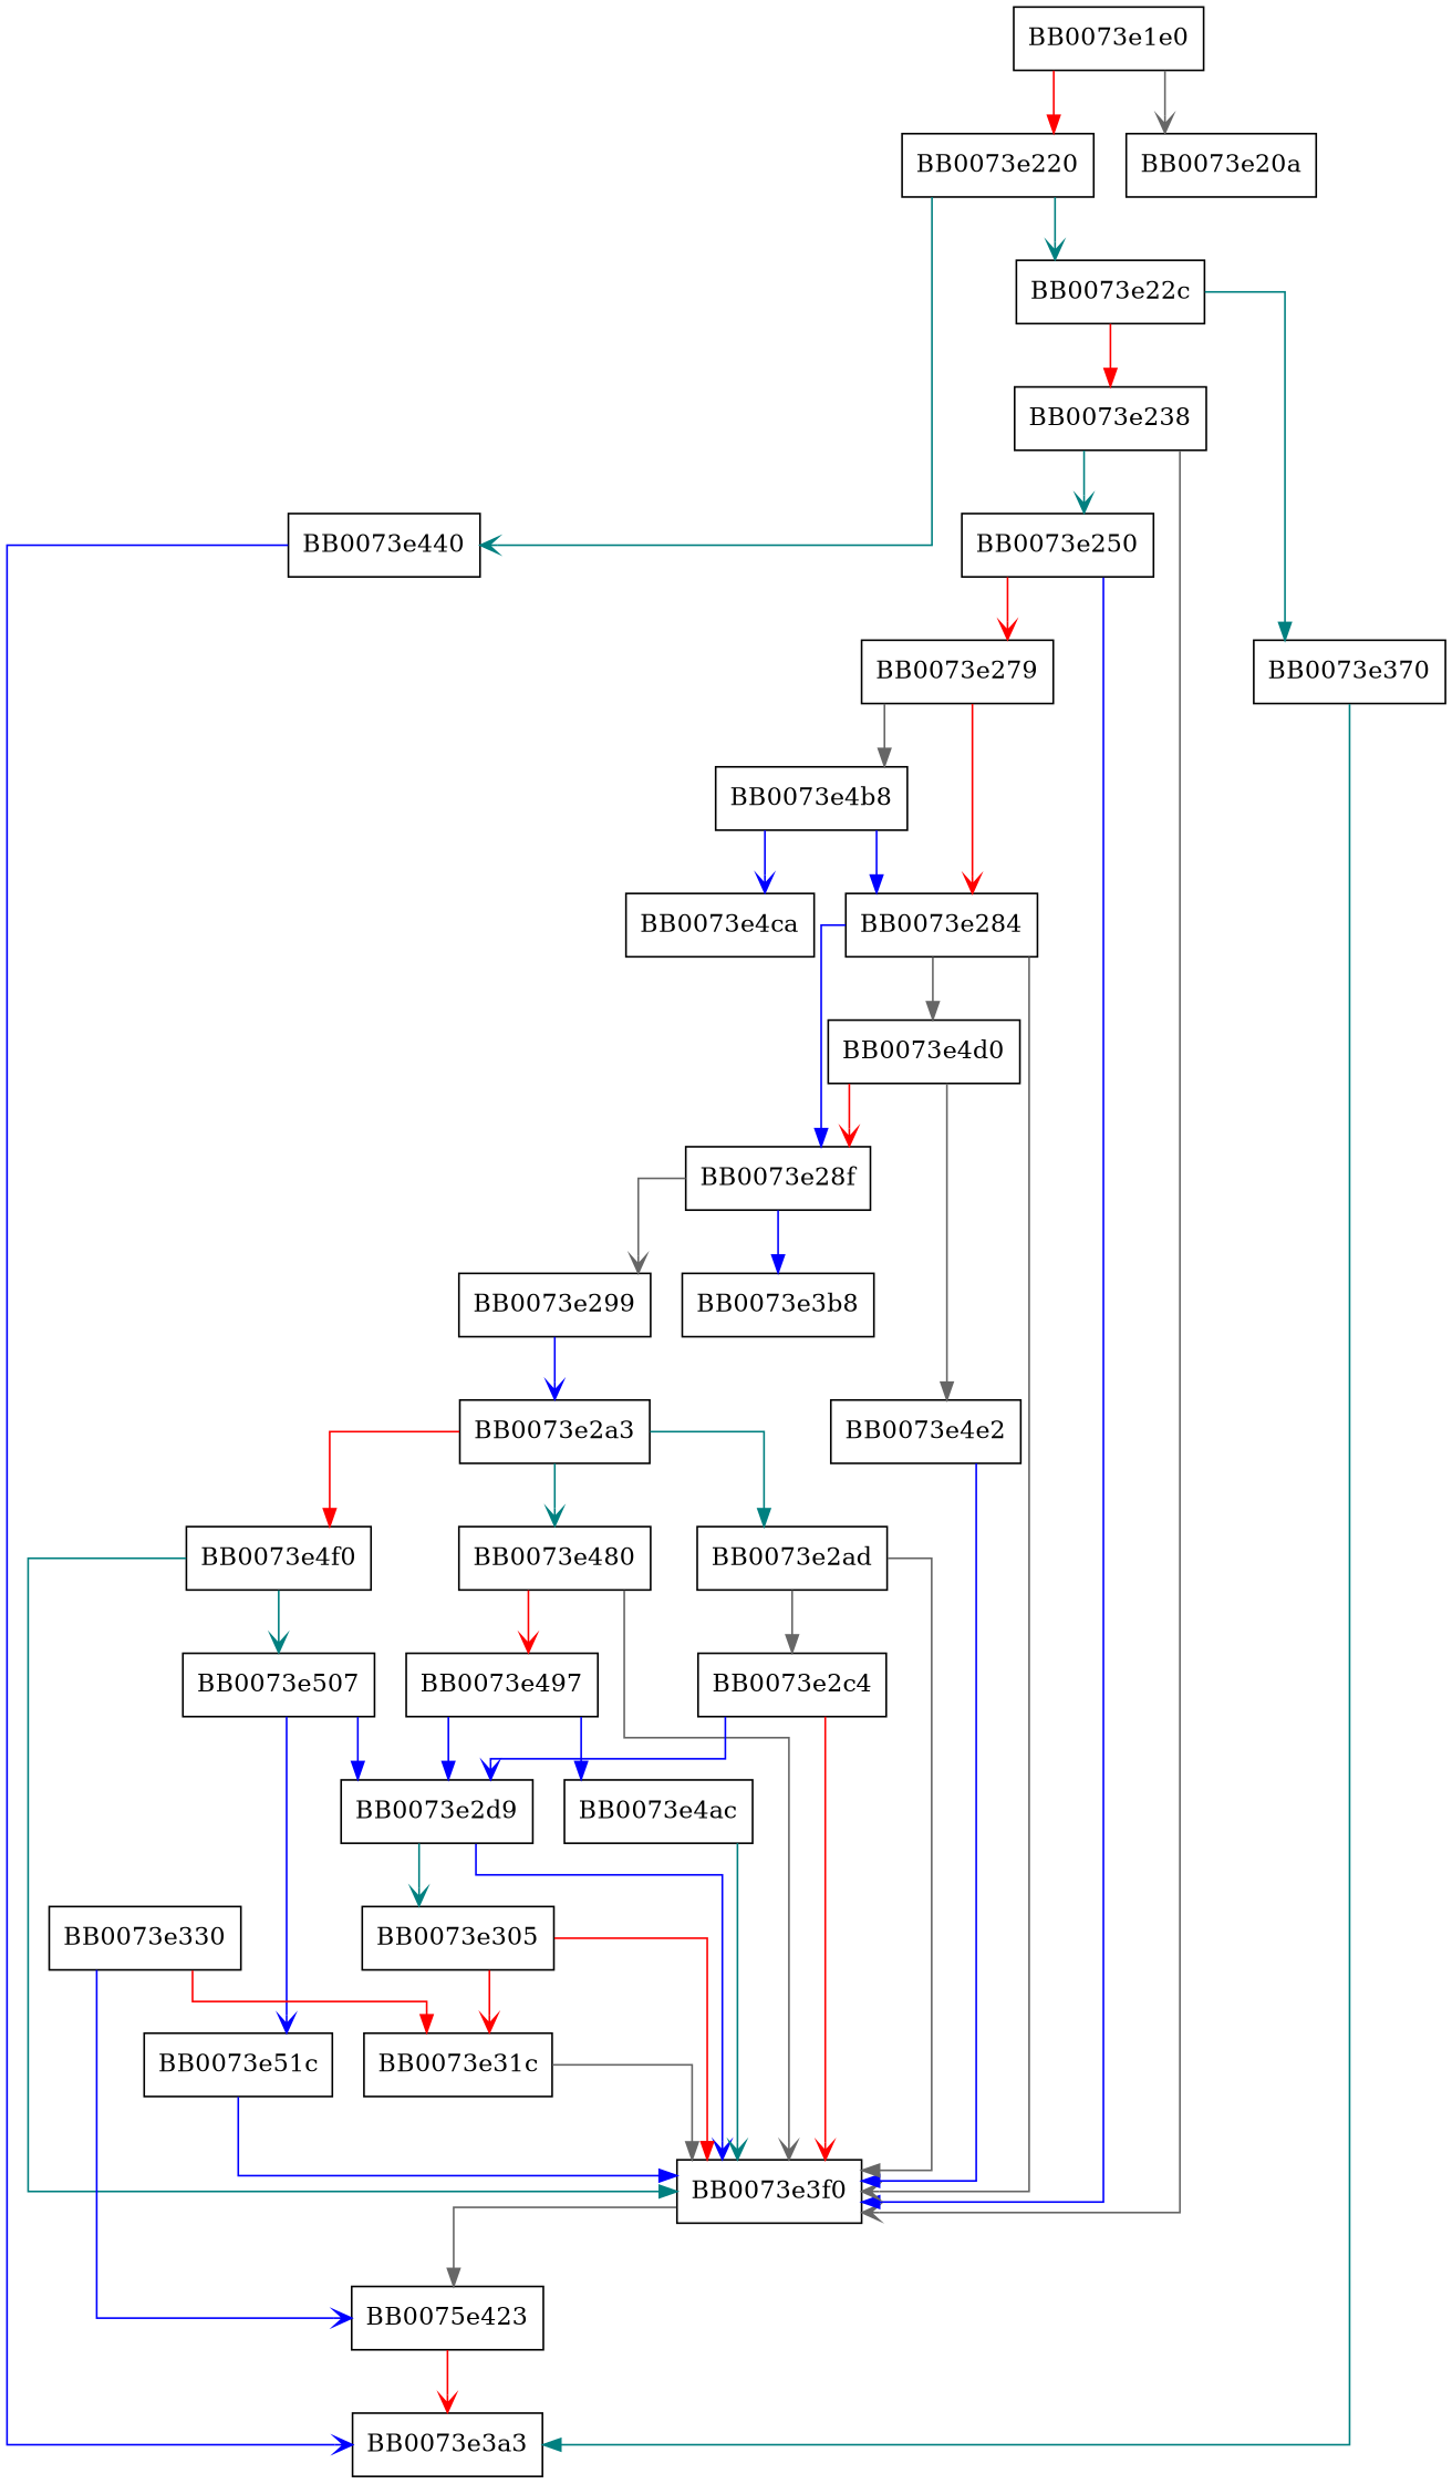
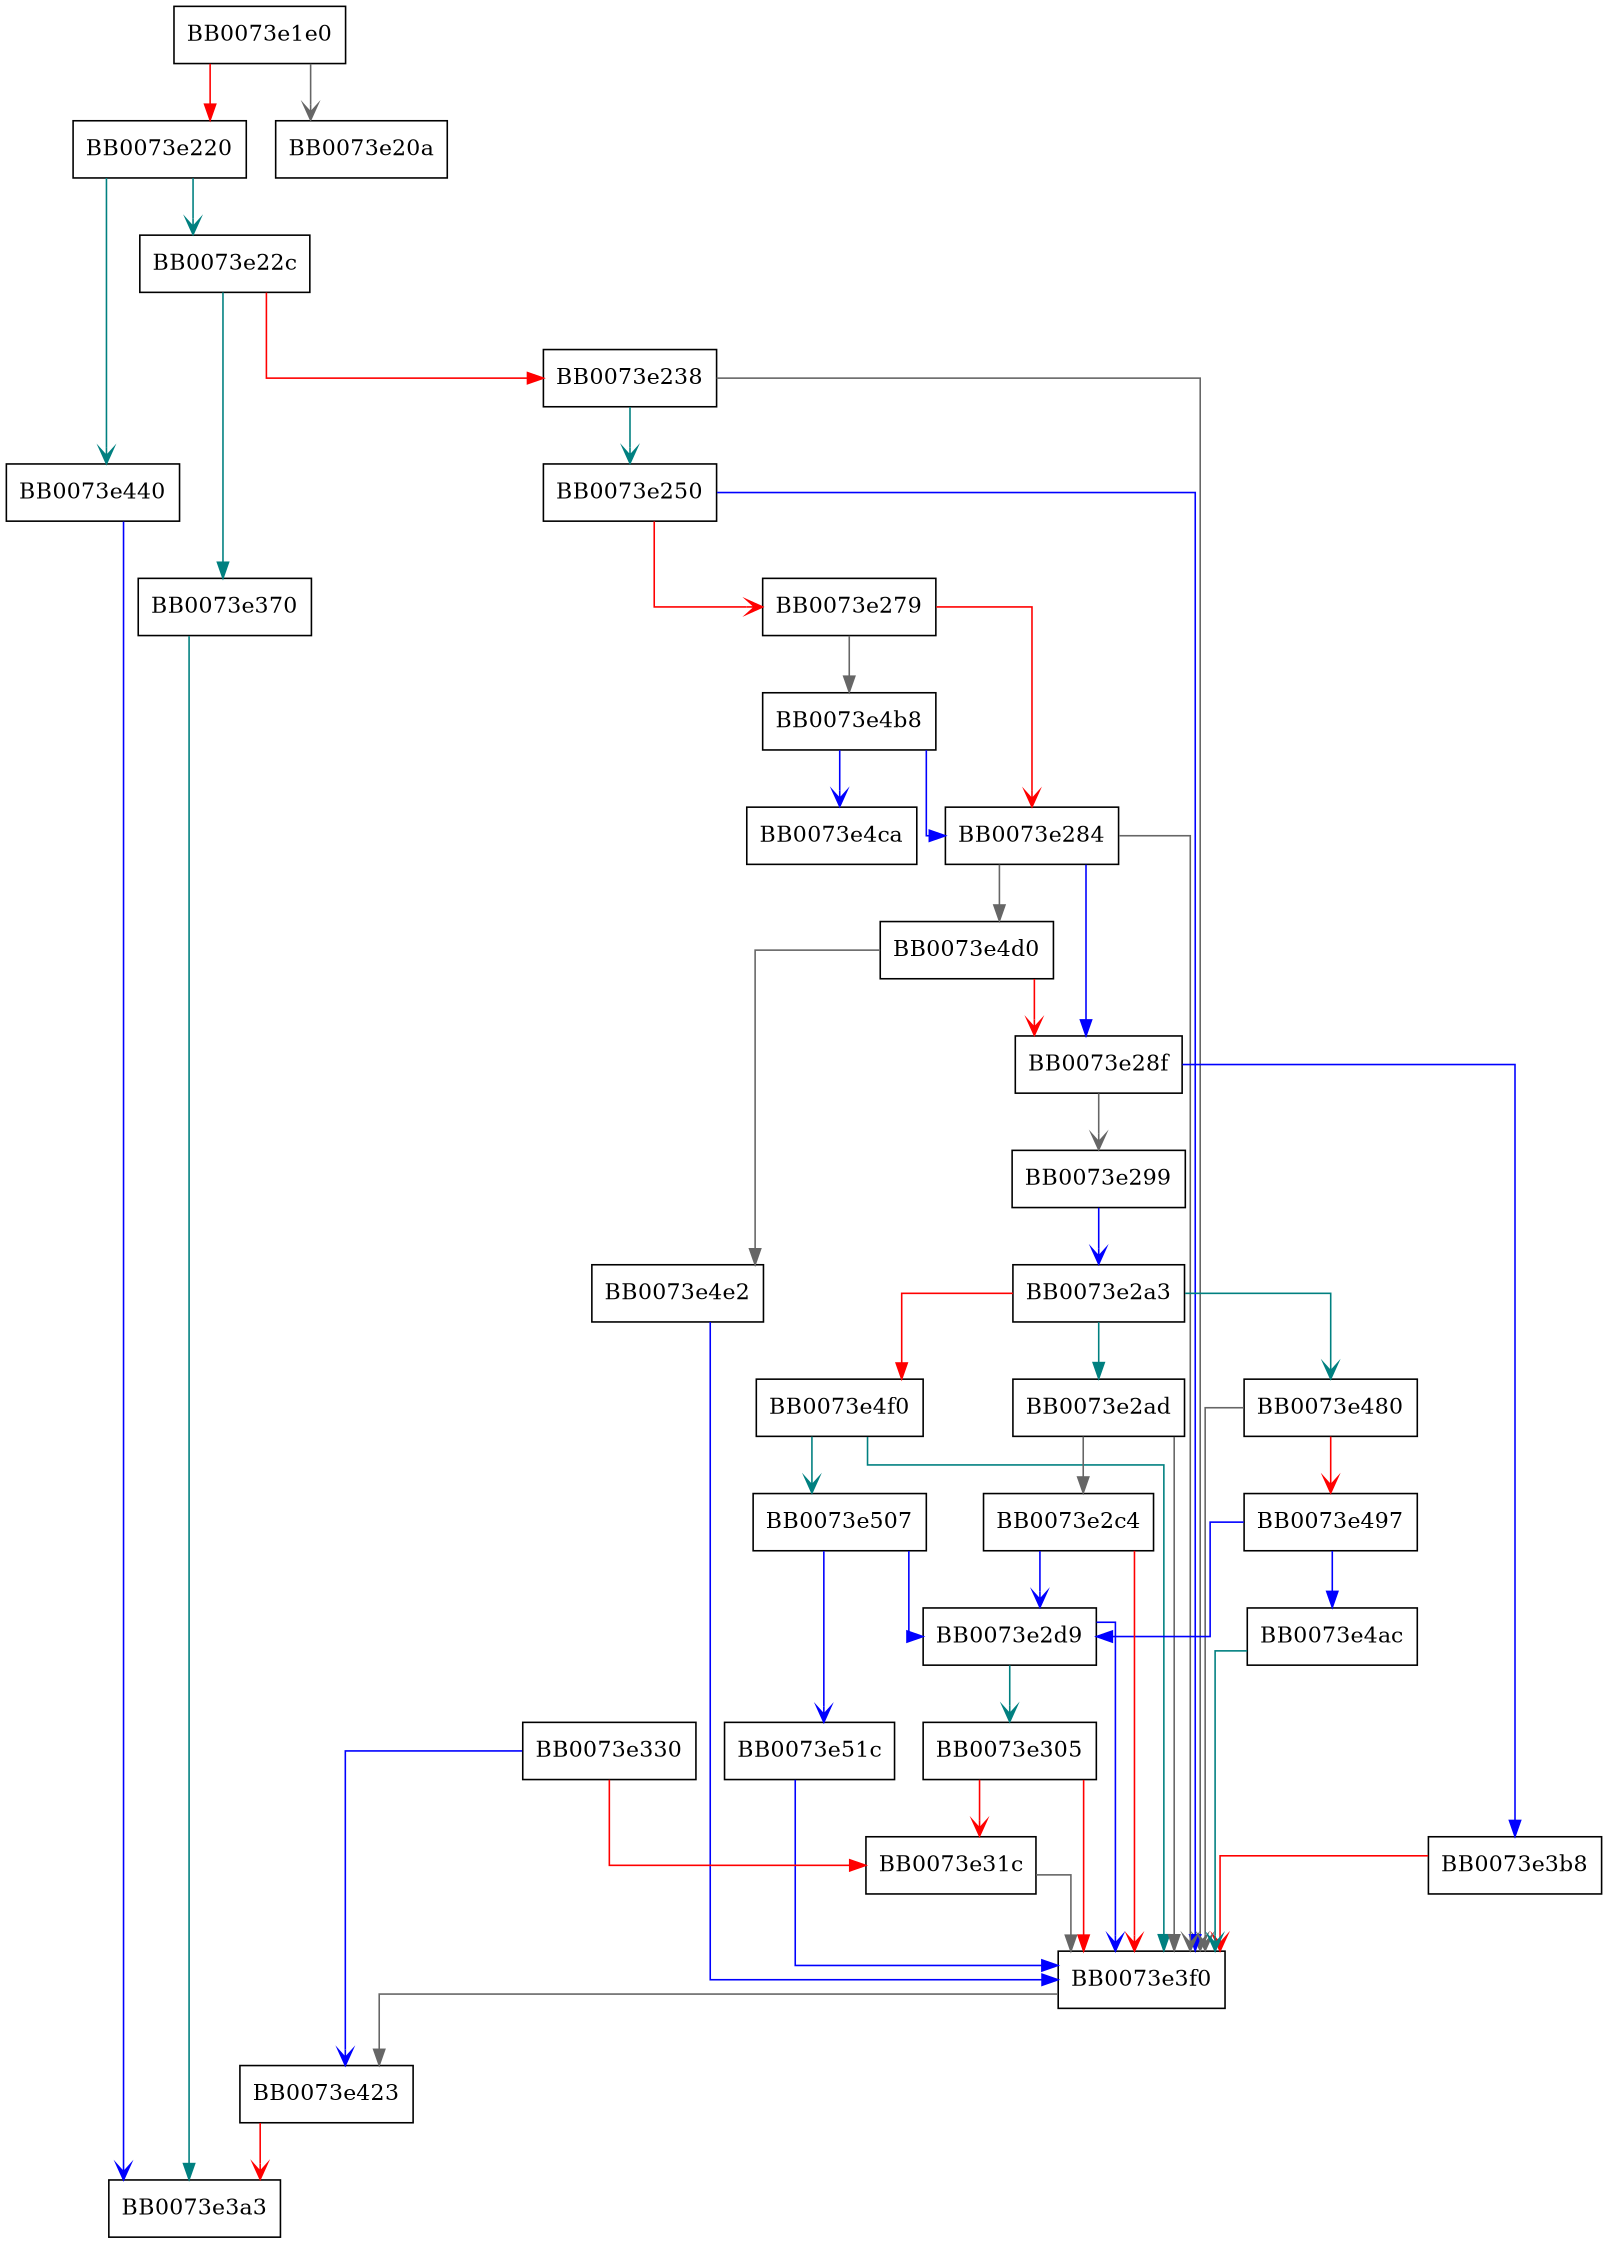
  digraph {
    splines=ortho
    node [shape=box]
    edge [arrowhead=vee color=blue]
    BB0073e1e0
    BB0073e220
    BB0073e20a
    BB0073e440
    BB0073e22c
    BB0073e3a3
    BB0073e370
    BB0073e238
    BB0073e3f0
    BB0073e250
-   BB0073e423 [label=BB0075e423]
+   BB0073e423
    BB0073e279
    BB0073e4b8
    BB0073e284
    BB0073e4ca
    BB0073e4d0
    BB0073e28f
    BB0073e4e2
    BB0073e3b8
    BB0073e299
    BB0073e2a3
    BB0073e4f0
    BB0073e507
    BB0073e480
    BB0073e2ad
    BB0073e2d9
    BB0073e51c
    BB0073e497
    BB0073e2c4
    BB0073e4ac
    BB0073e305
    BB0073e31c
    BB0073e330
    BB0073e1e0 -> BB0073e220 [arrowhead=normal color=red]
    BB0073e1e0 -> BB0073e20a [color=gray40]
    BB0073e220 -> BB0073e440 [color=teal]
    BB0073e220 -> BB0073e22c [color=teal]
    BB0073e440 -> BB0073e3a3
    BB0073e22c -> BB0073e370 [arrowhead=normal color=teal]
    BB0073e22c -> BB0073e238 [arrowhead=normal color=red]
    BB0073e370 -> BB0073e3a3 [arrowhead=normal color=teal]
    BB0073e238 -> BB0073e3f0 [color=gray40]
    BB0073e238 -> BB0073e250 [color=teal]
    BB0073e3f0 -> BB0073e423 [arrowhead=normal color=gray40]
    BB0073e250 -> BB0073e3f0 [arrowhead=normal]
    BB0073e250 -> BB0073e279 [color=red]
    BB0073e423 -> BB0073e3a3 [color=red]
    BB0073e279 -> BB0073e4b8 [arrowhead=normal color=gray40]
    BB0073e279 -> BB0073e284 [color=red]
    BB0073e4b8 -> BB0073e284 [arrowhead=normal]
    BB0073e4b8 -> BB0073e4ca
    BB0073e284 -> BB0073e3f0 [color=gray40]
    BB0073e284 -> BB0073e4d0 [arrowhead=normal color=gray40]
    BB0073e284 -> BB0073e28f [arrowhead=normal]
    BB0073e4d0 -> BB0073e28f [color=red]
    BB0073e4d0 -> BB0073e4e2 [arrowhead=normal color=gray40]
    BB0073e28f -> BB0073e3b8 [arrowhead=normal]
    BB0073e28f -> BB0073e299 [color=gray40]
    BB0073e4e2 -> BB0073e3f0 [arrowhead=normal]
+   BB0073e3b8 -> BB0073e3f0 [color=red]
    BB0073e299 -> BB0073e2a3
    BB0073e2a3 -> BB0073e4f0 [arrowhead=normal color=red]
    BB0073e2a3 -> BB0073e480 [color=teal]
    BB0073e2a3 -> BB0073e2ad [arrowhead=normal color=teal]
    BB0073e4f0 -> BB0073e3f0 [arrowhead=normal color=teal]
    BB0073e4f0 -> BB0073e507 [color=teal]
    BB0073e507 -> BB0073e2d9 [arrowhead=normal]
    BB0073e507 -> BB0073e51c
    BB0073e480 -> BB0073e3f0 [color=gray40]
    BB0073e480 -> BB0073e497 [color=red]
    BB0073e2ad -> BB0073e3f0 [arrowhead=normal color=gray40]
    BB0073e2ad -> BB0073e2c4 [arrowhead=normal color=gray40]
    BB0073e2d9 -> BB0073e3f0
    BB0073e2d9 -> BB0073e305 [color=teal]
    BB0073e51c -> BB0073e3f0 [arrowhead=normal]
    BB0073e497 -> BB0073e2d9 [arrowhead=normal]
    BB0073e497 -> BB0073e4ac [arrowhead=normal]
    BB0073e2c4 -> BB0073e3f0 [color=red]
    BB0073e2c4 -> BB0073e2d9
    BB0073e4ac -> BB0073e3f0 [color=teal]
    BB0073e305 -> BB0073e3f0 [arrowhead=normal color=red]
    BB0073e305 -> BB0073e31c [color=red]
    BB0073e31c -> BB0073e3f0 [arrowhead=normal color=gray40]
    BB0073e330 -> BB0073e423
    BB0073e330 -> BB0073e31c [arrowhead=normal color=red]
  }
